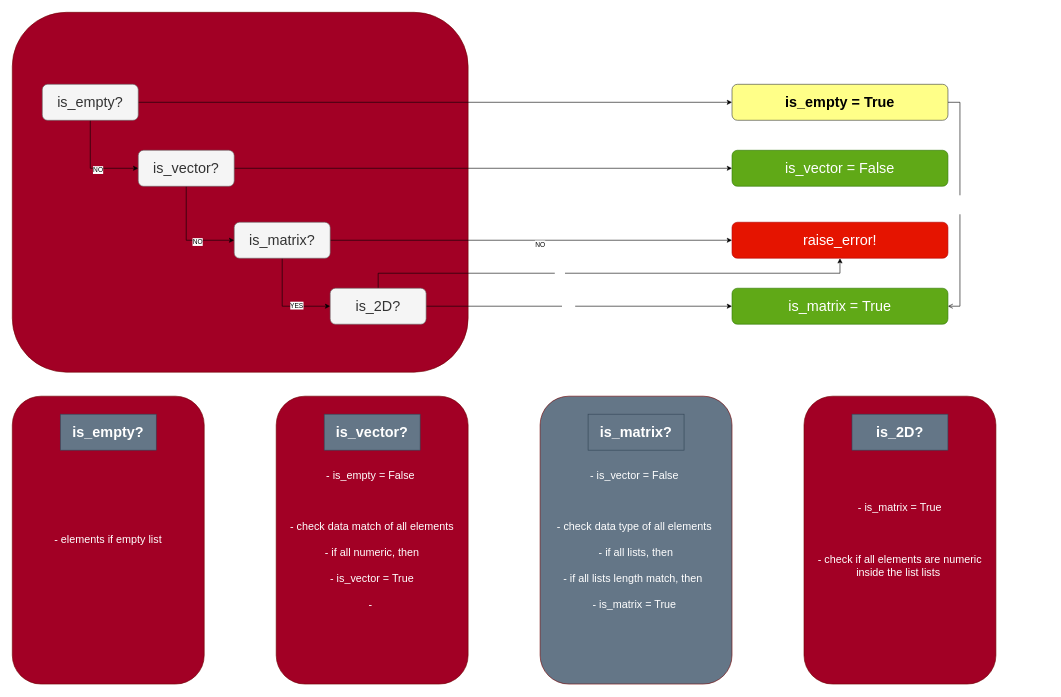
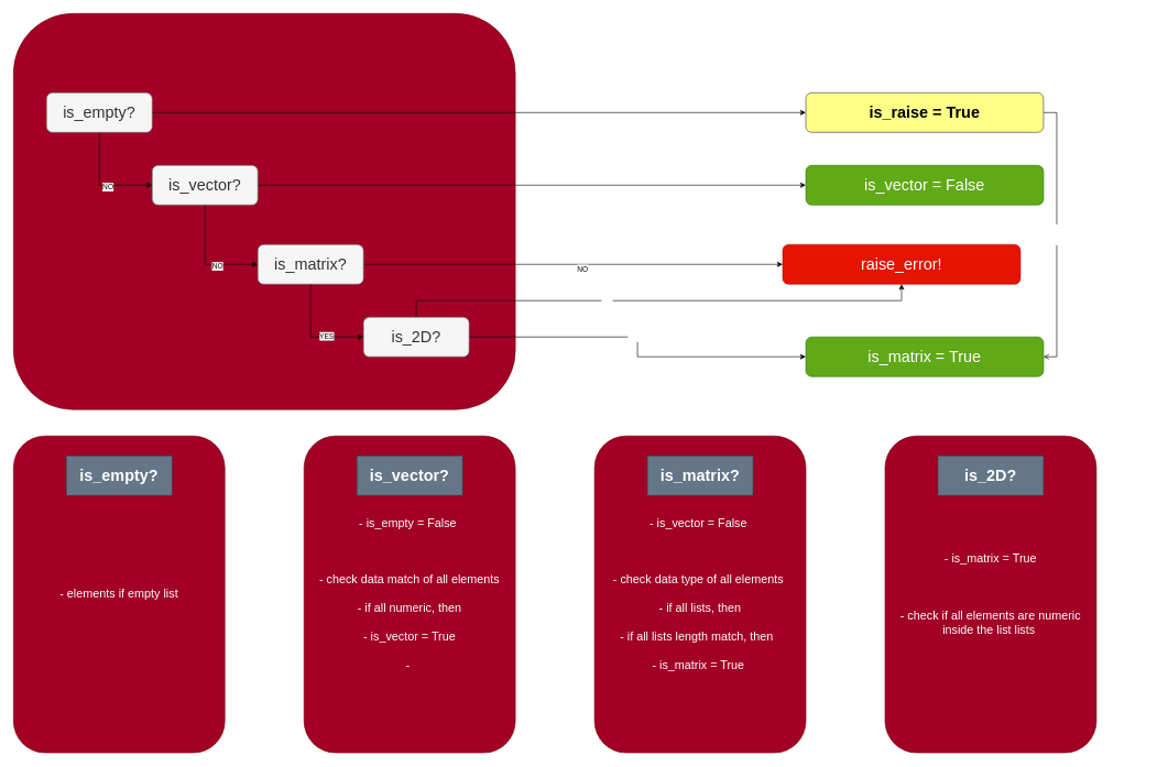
  <mxCell id="0" />
  <mxCell id="1" parent="0" />
  <mxCell id="2" value="" style="rounded=1;whiteSpace=wrap;html=1;fillColor=#a20025;strokeColor=#6F0000;fontColor=#ffffff;" parent="1" vertex="1"><mxGeometry x="20" y="20" width="760" height="600" as="geometry" /></mxCell>
  <mxCell id="3" style="edgeStyle=orthogonalEdgeStyle;rounded=0;orthogonalLoop=1;jettySize=auto;html=1;exitX=0.5;exitY=1;exitDx=0;exitDy=0;entryX=0;entryY=0.5;entryDx=0;entryDy=0;" edge="1" parent="1" source="6" target="10"><mxGeometry relative="1" as="geometry" /></mxCell>
  <mxCell id="4" value="NO" style="edgeLabel;html=1;align=center;verticalAlign=middle;resizable=0;points=[];" vertex="1" connectable="0" parent="3"><mxGeometry x="0.144" y="-2" relative="1" as="geometry"><mxPoint as="offset" /></mxGeometry></mxCell>
  <mxCell id="5" style="edgeStyle=orthogonalEdgeStyle;rounded=0;orthogonalLoop=1;jettySize=auto;html=1;exitX=1;exitY=0.5;exitDx=0;exitDy=0;entryX=0;entryY=0.5;entryDx=0;entryDy=0;" edge="1" parent="1" source="6" target="35"><mxGeometry relative="1" as="geometry" /></mxCell>
  <mxCell id="6" value="&lt;font style=&quot;font-size: 24px&quot;&gt;is_empty?&lt;/font&gt;" style="rounded=1;whiteSpace=wrap;html=1;fillColor=#f5f5f5;strokeColor=#666666;fontColor=#333333;" parent="1" vertex="1"><mxGeometry x="70" y="140" width="160" height="60" as="geometry" /></mxCell>
  <mxCell id="7" style="edgeStyle=orthogonalEdgeStyle;rounded=0;orthogonalLoop=1;jettySize=auto;html=1;exitX=0.5;exitY=1;exitDx=0;exitDy=0;entryX=0;entryY=0.5;entryDx=0;entryDy=0;" edge="1" parent="1" source="10" target="15"><mxGeometry relative="1" as="geometry" /></mxCell>
  <mxCell id="8" value="NO" style="edgeLabel;html=1;align=center;verticalAlign=middle;resizable=0;points=[];" vertex="1" connectable="0" parent="7"><mxGeometry x="0.284" y="-2" relative="1" as="geometry"><mxPoint x="-1" as="offset" /></mxGeometry></mxCell>
  <mxCell id="9" style="edgeStyle=orthogonalEdgeStyle;rounded=0;orthogonalLoop=1;jettySize=auto;html=1;exitX=1;exitY=0.5;exitDx=0;exitDy=0;entryX=0;entryY=0.5;entryDx=0;entryDy=0;" edge="1" parent="1" source="10" target="36"><mxGeometry relative="1" as="geometry" /></mxCell>
  <mxCell id="10" value="&lt;font style=&quot;font-size: 24px&quot;&gt;is_vector?&lt;/font&gt;" style="rounded=1;whiteSpace=wrap;html=1;fillColor=#f5f5f5;strokeColor=#666666;fontColor=#333333;" parent="1" vertex="1"><mxGeometry x="230" y="250" width="160" height="60" as="geometry" /></mxCell>
  <mxCell id="11" style="edgeStyle=orthogonalEdgeStyle;rounded=0;orthogonalLoop=1;jettySize=auto;html=1;exitX=0.5;exitY=1;exitDx=0;exitDy=0;entryX=0;entryY=0.5;entryDx=0;entryDy=0;" edge="1" parent="1" source="15" target="29"><mxGeometry relative="1" as="geometry" /></mxCell>
  <mxCell id="12" value="YES" style="edgeLabel;html=1;align=center;verticalAlign=middle;resizable=0;points=[];" vertex="1" connectable="0" parent="11"><mxGeometry x="0.287" y="2" relative="1" as="geometry"><mxPoint as="offset" /></mxGeometry></mxCell>
  <mxCell id="13" style="edgeStyle=orthogonalEdgeStyle;rounded=0;orthogonalLoop=1;jettySize=auto;html=1;exitX=1;exitY=0.5;exitDx=0;exitDy=0;entryX=0;entryY=0.5;entryDx=0;entryDy=0;" edge="1" parent="1" source="15" target="37"><mxGeometry relative="1" as="geometry" /></mxCell>
  <mxCell id="14" value="NO" style="edgeLabel;html=1;align=center;verticalAlign=middle;resizable=0;points=[];" vertex="1" connectable="0" parent="13"><mxGeometry x="0.041" y="-6" relative="1" as="geometry"><mxPoint as="offset" /></mxGeometry></mxCell>
  <mxCell id="15" value="&lt;font style=&quot;font-size: 24px&quot;&gt;is_matrix?&lt;/font&gt;" style="rounded=1;whiteSpace=wrap;html=1;fillColor=#f5f5f5;strokeColor=#666666;fontColor=#333333;" parent="1" vertex="1"><mxGeometry x="390" y="370" width="160" height="60" as="geometry" /></mxCell>
  <mxCell id="16" value="" style="group" vertex="1" connectable="0" parent="1"><mxGeometry x="20" y="660" width="320" height="480" as="geometry" /></mxCell>
  <mxCell id="17" value="&lt;font style=&quot;font-size: 18px&quot;&gt;- elements if empty list&lt;/font&gt;" style="rounded=1;whiteSpace=wrap;html=1;fillColor=#a20025;strokeColor=#6F0000;fontColor=#ffffff;" vertex="1" parent="16"><mxGeometry width="320" height="480" as="geometry" /></mxCell>
  <mxCell id="18" value="&lt;b&gt;&lt;font style=&quot;font-size: 24px&quot;&gt;is_empty?&lt;/font&gt;&lt;/b&gt;" style="rounded=0;whiteSpace=wrap;html=1;strokeColor=#314354;fillColor=#647687;fontColor=#ffffff;" vertex="1" parent="16"><mxGeometry x="80" y="30" width="160" height="60" as="geometry" /></mxCell>
  <mxCell id="19" value="" style="group" vertex="1" connectable="0" parent="1"><mxGeometry x="460" y="660" width="320" height="480" as="geometry" /></mxCell>
  <mxCell id="20" value="&lt;font style=&quot;font-size: 18px&quot;&gt;- is_empty = False&amp;nbsp;&lt;br&gt;&lt;br&gt;&lt;br&gt;&lt;br&gt;- check data match of all elements&lt;br&gt;&lt;br&gt;- if all numeric, then&lt;br&gt;&lt;br&gt;- is_vector = True&lt;br&gt;&lt;br&gt;-&amp;nbsp;&lt;br&gt;&lt;/font&gt;" style="rounded=1;whiteSpace=wrap;html=1;fillColor=#a20025;strokeColor=#6F0000;fontColor=#ffffff;" vertex="1" parent="19"><mxGeometry width="320" height="480" as="geometry" /></mxCell>
  <mxCell id="21" value="&lt;b&gt;&lt;font style=&quot;font-size: 24px&quot;&gt;is_vector?&lt;/font&gt;&lt;/b&gt;" style="rounded=0;whiteSpace=wrap;html=1;strokeColor=#314354;fillColor=#647687;fontColor=#ffffff;" vertex="1" parent="19"><mxGeometry x="80" y="30" width="160" height="60" as="geometry" /></mxCell>
  <mxCell id="22" value="" style="group" vertex="1" connectable="0" parent="1"><mxGeometry x="900" y="660" width="320" height="480" as="geometry" /></mxCell>
- <mxCell id="23" value="&lt;span style=&quot;font-size: 18px&quot;&gt;- is_vector = False&amp;nbsp;&lt;br&gt;&lt;br&gt;&lt;br&gt;&lt;br&gt;- check data type of all elements&amp;nbsp;&lt;br&gt;&lt;br&gt;- if all lists, then&lt;br&gt;&lt;br&gt;- if all lists length match, then&amp;nbsp;&amp;nbsp;&lt;br&gt;&lt;br&gt;- is_matrix = True&amp;nbsp;&lt;br&gt;&lt;/span&gt;" style="rounded=1;whiteSpace=wrap;html=1;fillColor=#647687;strokeColor=#6F0000;fontColor=#ffffff;" vertex="1" parent="22"><mxGeometry width="320" height="480" as="geometry" /></mxCell>
+ <mxCell id="23" value="&lt;span style=&quot;font-size: 18px&quot;&gt;- is_vector = False&amp;nbsp;&lt;br&gt;&lt;br&gt;&lt;br&gt;&lt;br&gt;- check data type of all elements&amp;nbsp;&lt;br&gt;&lt;br&gt;- if all lists, then&lt;br&gt;&lt;br&gt;- if all lists length match, then&amp;nbsp;&amp;nbsp;&lt;br&gt;&lt;br&gt;- is_matrix = True&amp;nbsp;&lt;br&gt;&lt;/span&gt;" style="rounded=1;whiteSpace=wrap;html=1;fillColor=#a20025;strokeColor=#6F0000;fontColor=#ffffff;" vertex="1" parent="22"><mxGeometry width="320" height="480" as="geometry" /></mxCell>
  <mxCell id="24" value="&lt;b&gt;&lt;font style=&quot;font-size: 24px&quot;&gt;is_matrix?&lt;/font&gt;&lt;/b&gt;" style="rounded=0;whiteSpace=wrap;html=1;strokeColor=#314354;fillColor=#647687;fontColor=#ffffff;" vertex="1" parent="22"><mxGeometry x="80" y="30" width="160" height="60" as="geometry" /></mxCell>
  <mxCell id="25" style="edgeStyle=orthogonalEdgeStyle;rounded=0;orthogonalLoop=1;jettySize=auto;html=1;exitX=1;exitY=0.5;exitDx=0;exitDy=0;" edge="1" parent="1" source="29" target="38"><mxGeometry relative="1" as="geometry" /></mxCell>
  <mxCell id="26" value="YES" style="edgeLabel;html=1;align=center;verticalAlign=middle;resizable=0;points=[];fontColor=#FFFFFF;" vertex="1" connectable="0" parent="25"><mxGeometry x="-0.075" relative="1" as="geometry"><mxPoint as="offset" /></mxGeometry></mxCell>
  <mxCell id="27" style="edgeStyle=orthogonalEdgeStyle;rounded=0;orthogonalLoop=1;jettySize=auto;html=1;exitX=0.5;exitY=0;exitDx=0;exitDy=0;fontColor=#FFFFFF;" edge="1" parent="1" source="29" target="37"><mxGeometry relative="1" as="geometry" /></mxCell>
  <mxCell id="28" value="NO" style="edgeLabel;html=1;align=center;verticalAlign=middle;resizable=0;points=[];fontColor=#FFFFFF;" vertex="1" connectable="0" parent="27"><mxGeometry x="-0.2" y="4" relative="1" as="geometry"><mxPoint x="-1" as="offset" /></mxGeometry></mxCell>
  <mxCell id="29" value="&lt;font style=&quot;font-size: 24px&quot;&gt;is_2D?&lt;/font&gt;" style="rounded=1;whiteSpace=wrap;html=1;fillColor=#f5f5f5;strokeColor=#666666;fontColor=#333333;" vertex="1" parent="1"><mxGeometry x="550" y="480" width="160" height="60" as="geometry" /></mxCell>
  <mxCell id="30" value="" style="group" vertex="1" connectable="0" parent="1"><mxGeometry x="1340" y="660" width="320" height="480" as="geometry" /></mxCell>
  <mxCell id="31" value="&lt;span style=&quot;font-size: 18px&quot;&gt;- is_matrix = True&lt;br&gt;&lt;br&gt;&lt;br&gt;&lt;br&gt;- check if all elements are numeric inside the list lists&amp;nbsp;&lt;br&gt;&lt;/span&gt;" style="rounded=1;whiteSpace=wrap;html=1;fillColor=#a20025;strokeColor=#6F0000;fontColor=#ffffff;" vertex="1" parent="30"><mxGeometry width="320" height="480" as="geometry" /></mxCell>
  <mxCell id="32" value="&lt;b&gt;&lt;font style=&quot;font-size: 24px&quot;&gt;is_2D?&lt;/font&gt;&lt;/b&gt;" style="rounded=0;whiteSpace=wrap;html=1;strokeColor=#314354;fillColor=#647687;fontColor=#ffffff;" vertex="1" parent="30"><mxGeometry x="80" y="30" width="160" height="60" as="geometry" /></mxCell>
  <mxCell id="33" style="edgeStyle=orthogonalEdgeStyle;rounded=0;orthogonalLoop=1;jettySize=auto;html=1;exitX=1;exitY=0.5;exitDx=0;exitDy=0;entryX=1;entryY=0.5;entryDx=0;entryDy=0;endArrow=open;" edge="1" parent="1" source="35" target="38"><mxGeometry relative="1" as="geometry" /></mxCell>
  <mxCell id="34" value="&lt;span style=&quot;font-size: 24px&quot;&gt;&amp;nbsp;empty input list == empty matrix&amp;nbsp;&lt;/span&gt;" style="edgeLabel;html=1;align=center;verticalAlign=middle;resizable=0;points=[];labelBorderColor=#FFFFFF;fontColor=#FFFFFF;" vertex="1" connectable="0" parent="33"><mxGeometry x="-0.043" y="-1" relative="1" as="geometry"><mxPoint x="-9" y="8.57" as="offset" /></mxGeometry></mxCell>
- <mxCell id="35" value="&lt;span style=&quot;font-size: 24px&quot;&gt;is_empty = True&lt;/span&gt;" style="rounded=1;whiteSpace=wrap;html=1;fillColor=#ffff88;strokeColor=#36393d;fontStyle=1;fontColor=#000000;" vertex="1" parent="1"><mxGeometry x="1220" y="140" width="360" height="60" as="geometry" /></mxCell>
+ <mxCell id="35" value="&lt;span style=&quot;font-size: 24px&quot;&gt;is_raise = True&lt;/span&gt;" style="rounded=1;whiteSpace=wrap;html=1;fillColor=#ffff88;strokeColor=#36393d;fontStyle=1;fontColor=#000000;" vertex="1" parent="1"><mxGeometry x="1220" y="140" width="360" height="60" as="geometry" /></mxCell>
  <mxCell id="36" value="&lt;font style=&quot;font-size: 24px&quot;&gt;is_vector = False&lt;/font&gt;" style="rounded=1;whiteSpace=wrap;html=1;fillColor=#60a917;strokeColor=#2D7600;fontColor=#ffffff;" vertex="1" parent="1"><mxGeometry x="1220" y="250" width="360" height="60" as="geometry" /></mxCell>
- <mxCell id="37" value="&lt;font style=&quot;font-size: 24px&quot;&gt;raise_error!&lt;/font&gt;" style="rounded=1;whiteSpace=wrap;html=1;fillColor=#e51400;strokeColor=#B20000;fontColor=#ffffff;" vertex="1" parent="1"><mxGeometry x="1220" y="370" width="360" height="60" as="geometry" /></mxCell>
- <mxCell id="38" value="&lt;span style=&quot;font-size: 24px&quot;&gt;is_matrix = True&lt;/span&gt;" style="rounded=1;whiteSpace=wrap;html=1;fillColor=#60a917;strokeColor=#2D7600;fontColor=#ffffff;" vertex="1" parent="1"><mxGeometry x="1220" y="480" width="360" height="60" as="geometry" /></mxCell>
+ <mxCell id="37" value="&lt;font style=&quot;font-size: 24px&quot;&gt;raise_error!&lt;/font&gt;" style="rounded=1;whiteSpace=wrap;html=1;fillColor=#e51400;strokeColor=#B20000;fontColor=#ffffff;" vertex="1" parent="1"><mxGeometry x="1185" y="370" width="360" height="60" as="geometry" /></mxCell>
+ <mxCell id="38" value="&lt;span style=&quot;font-size: 24px&quot;&gt;is_matrix = True&lt;/span&gt;" style="rounded=1;whiteSpace=wrap;html=1;fillColor=#60a917;strokeColor=#2D7600;fontColor=#ffffff;" vertex="1" parent="1"><mxGeometry x="1220" y="510" width="360" height="60" as="geometry" /></mxCell>
